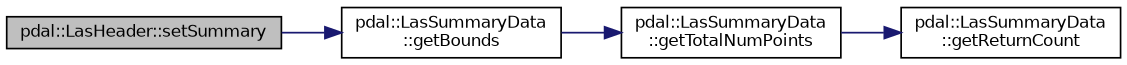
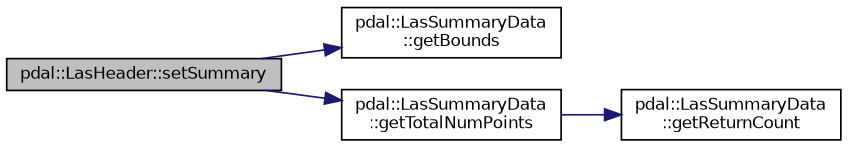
  digraph {
    rankdir=LR
    node [color=black fillcolor=white fontname=Helvetica fontsize=10 shape=record style=filled]
    edge [color=midnightblue fontname=Helvetica fontsize=10 labelfontname=Helvetica labelfontsize=10 style=solid]
    n1 [fillcolor=grey75 fontcolor=black height=0.2 label="pdal::LasHeader::setSummary" width=0.4]
    n2 [height=0.2 label="pdal::LasSummaryData\l::getBounds" width=0.4]
    n3 [height=0.2 label="pdal::LasSummaryData\l::getTotalNumPoints" width=0.4]
    n4 [height=0.2 label="pdal::LasSummaryData\l::getReturnCount" width=0.4]
    n1 -> n2
-   n2 -> n3
+   n1 -> n3
    n3 -> n4
  }
